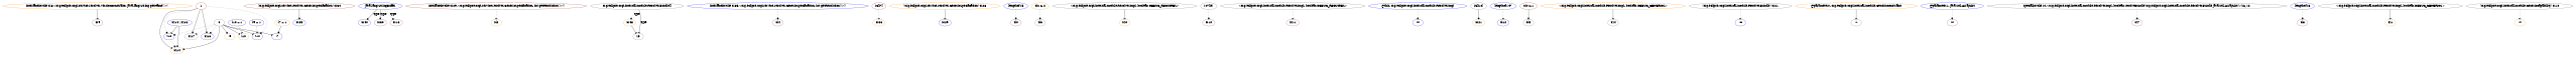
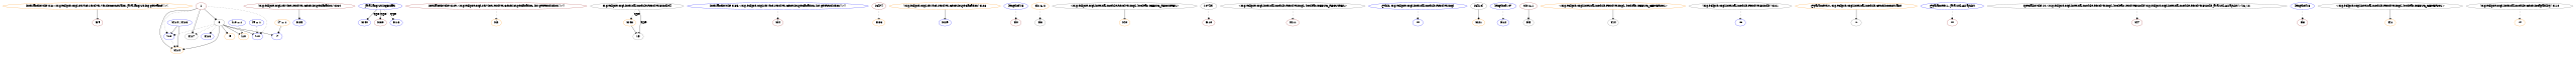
  digraph {
    node [color=blue]
    edge [arrowhead=dot style=solid]
    n1 [color=darkorange label="interfaceinvoke $r8.<org.eclipse.osgi.service.resolver.VersionConstraint: java.lang.String getName()>()"]
    n2 [color=brown label="$r9"]
    n3 [color=brown label=1]
    n4 [label=z13]
    n5 [label="$z16"]
    n6 [color=gray40 label="$z17"]
    n7 [color=darkorange label="$z14"]
    n8 [label=z12]
    n9 [color=brown label="(org.eclipse.osgi.service.resolver.GenericSpecification) $r34"]
    n10 [label="$r35"]
    n11 [color=gray40 label=0]
    n12 [color=darkorange label=i9]
    n13 [label=i7]
    n14 [color=darkorange label=i10]
    n15 [label="java.lang.StringBuffer"]
    n16 [label="$r40"]
    n17 [color=brown label="$r30"]
-   n18 [color=brown label="$r16"]
+   n18 [label="$r16"]
    n19 [color=brown label="interfaceinvoke $r29.<org.eclipse.osgi.service.resolver.GenericSpecification: int getResolution()>()"]
    n20 [color=darkorange label="$i2"]
    n21 [color=darkorange label="$r48"]
    n22 [color=gray40 label=r5]
    n23 [label="interfaceinvoke $r35.<org.eclipse.osgi.service.resolver.GenericSpecification: int getResolution()>()"]
    n24 [color=brown label="$i4"]
    n25 [color=brown label="r3[i7]"]
    n26 [color=darkorange label="$r36"]
    n27 [color=darkorange label="(org.eclipse.osgi.service.resolver.GenericSpecification) $r28"]
    n28 [label="$r29"]
    n29 [label="lengthof r5"]
    n30 [color=brown label="$i0"]
    n31 [color=darkorange label="$i2 & 2"]
    n32 [color=gray40 label="$i3"]
    n33 [color=gray40 label="<org.eclipse.osgi.internal.module.ResolverImpl: boolean DEBUG_REQUIRES>"]
    n34 [color=darkorange label="$z0"]
    n35 [color=gray40 label="r47[i9]"]
    n36 [color=brown label="$r10"]
    n37 [color=gray40 label="org.eclipse.osgi.internal.module.ResolverBundle[]"]
    n38 [color=gray40 label="<org.eclipse.osgi.internal.module.ResolverImpl: boolean DEBUG_REQUIRES>"]
    n39 [color=brown label="$z11"]
    n40 [label="@this: org.eclipse.osgi.internal.module.ResolverImpl"]
    n41 [label=r0]
    n42 [label="i10 + 1"]
    n43 [color=gray40 label="r5[i10]"]
    n44 [color=darkorange label="$r21"]
    n45 [label="lengthof r47"]
    n46 [label="$i12"]
    n47 [label="$z14 | $z16"]
    n48 [color=brown label="$i4 & 1"]
    n49 [color=gray40 label="$i5"]
    n50 [color=darkorange label="<org.eclipse.osgi.internal.module.ResolverImpl: boolean DEBUG_GENERICS>"]
    n51 [color=gray40 label="$z4"]
    n52 [color=gray40 label="(org.eclipse.osgi.internal.module.ResolverBundle) $r21"]
    n53 [label=r6]
    n54 [color=darkorange label="@parameter0: org.eclipse.osgi.internal.module.GenericConstraint"]
    n55 [color=gray40 label=r1]
    n56 [label="@parameter1: java.util.ArrayList"]
    n57 [color=brown label=r2]
    n58 [color=gray40 label="specialinvoke r0.<org.eclipse.osgi.internal.module.ResolverImpl: boolean resolveBundle(org.eclipse.osgi.internal.module.ResolverBundle,java.util.ArrayList)>(r6, r2)"]
    n59 [color=brown label="$z7"]
    n60 [label="lengthof r3"]
    n61 [color=brown label="$i8"]
    n62 [color=gray40 label="<org.eclipse.osgi.internal.module.ResolverImpl: boolean DEBUG_GENERICS>"]
    n63 [color=darkorange label="$z1"]
    n64 [color=gray40 label="(org.eclipse.osgi.internal.module.GenericCapability) $r10"]
    n65 [color=darkorange label=r4]
    n66 [label="i9 + 1"]
    n67 [color=darkorange label="i7 + 1"]
    n1 -> n2 [arrowhead=tee]
    n3 -> n4 [style=dotted]
-   n3 -> n5
+   n3 -> n11
    n3 -> n6
    n3 -> n7 [arrowhead=tee]
    n3 -> n8 [style=dotted]
    n4 -> n7 [style=dotted]
    n9 -> n10
    n11 -> n4 [style=dotted]
    n11 -> n5 [style=dotted]
    n11 -> n6 [arrowhead=tee style=dotted]
    n11 -> n7
    n11 -> n8 [arrowhead=tee]
    n11 -> n12
    n11 -> n13 [arrowhead=tee]
    n11 -> n14 [arrowhead=tee]
    n15 -> n16 [label=type]
    n15 -> n17 [label=type]
    n15 -> n18 [label=type style=dotted]
    n19 -> n20 [arrowhead=tee style=dotted]
    n21 -> n22 [arrowhead=tee]
    n23 -> n24 [style=dotted]
    n25 -> n26 [arrowhead=tee style=dotted]
    n27 -> n28 [arrowhead=tee]
    n29 -> n30 [style=dotted]
    n31 -> n32 [style=dotted]
    n33 -> n34 [arrowhead=tee]
    n35 -> n36 [style=dotted]
    n37 -> n21 [label=type style=dotted]
    n37 -> n22 [arrowhead=tee label=type]
    n38 -> n39 [arrowhead=tee style=dotted]
    n40 -> n41 [style=dotted]
    n42 -> n14 [arrowhead=tee style=dotted]
    n43 -> n44
    n45 -> n46 [arrowhead=tee style=dotted]
    n47 -> n4 [arrowhead=tee]
    n47 -> n7
    n48 -> n49
    n50 -> n51 [arrowhead=tee]
    n52 -> n53 [arrowhead=tee style=dotted]
    n54 -> n55 [arrowhead=tee]
    n56 -> n57 [style=dotted]
    n58 -> n59 [style=dotted]
    n60 -> n61 [style=dotted]
    n62 -> n63 [arrowhead=tee]
    n64 -> n65 [arrowhead=tee style=dotted]
    n66 -> n8 [arrowhead=tee style=dotted]
    n67 -> n13
  }
